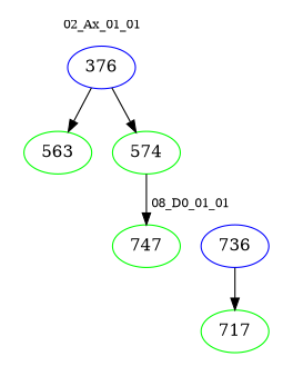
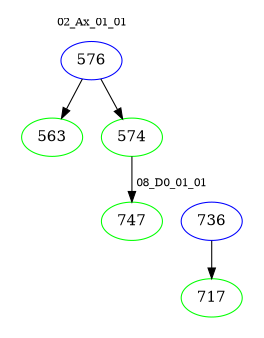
  digraph {
    node [color=green]
    edge [color=black]
-   n1 [color=blue label=376]
+   n1 [color=blue label=576]
    n2 [label=563]
    n3 [label=574]
    n4 [color=blue label=736]
    n5 [label=717]
    n6 [label=747]
    subgraph cluster_1 {
      color=white
      fontsize=10
      label="02_Ax_01_01"
      n1
      n2
      n3
    }
    subgraph cluster_2 {
      color=white
      fontsize=10
      label="08_D0_01_01"
      n4
      n5
      n6
    }
    n1 -> n2
    n1 -> n3
    n3 -> n6
    n4 -> n5
  }
